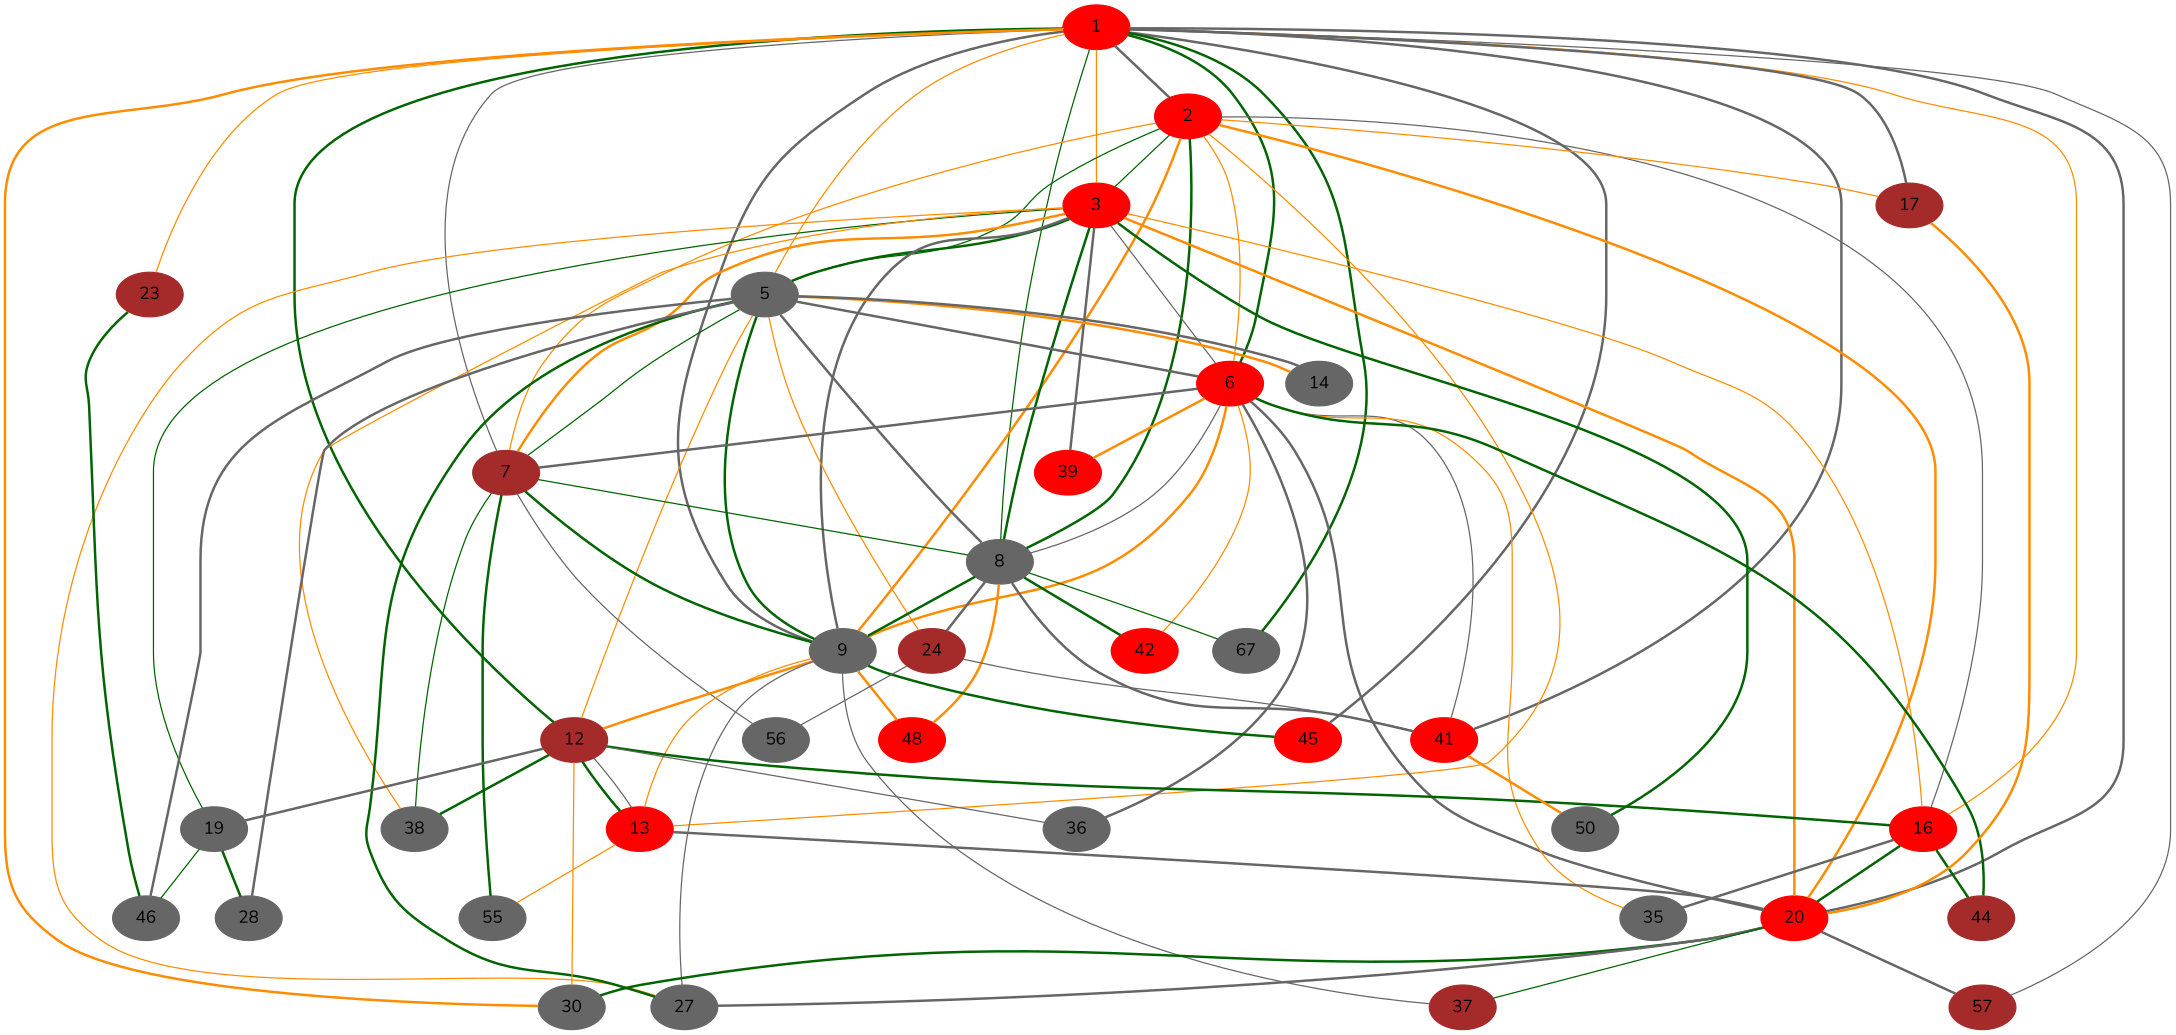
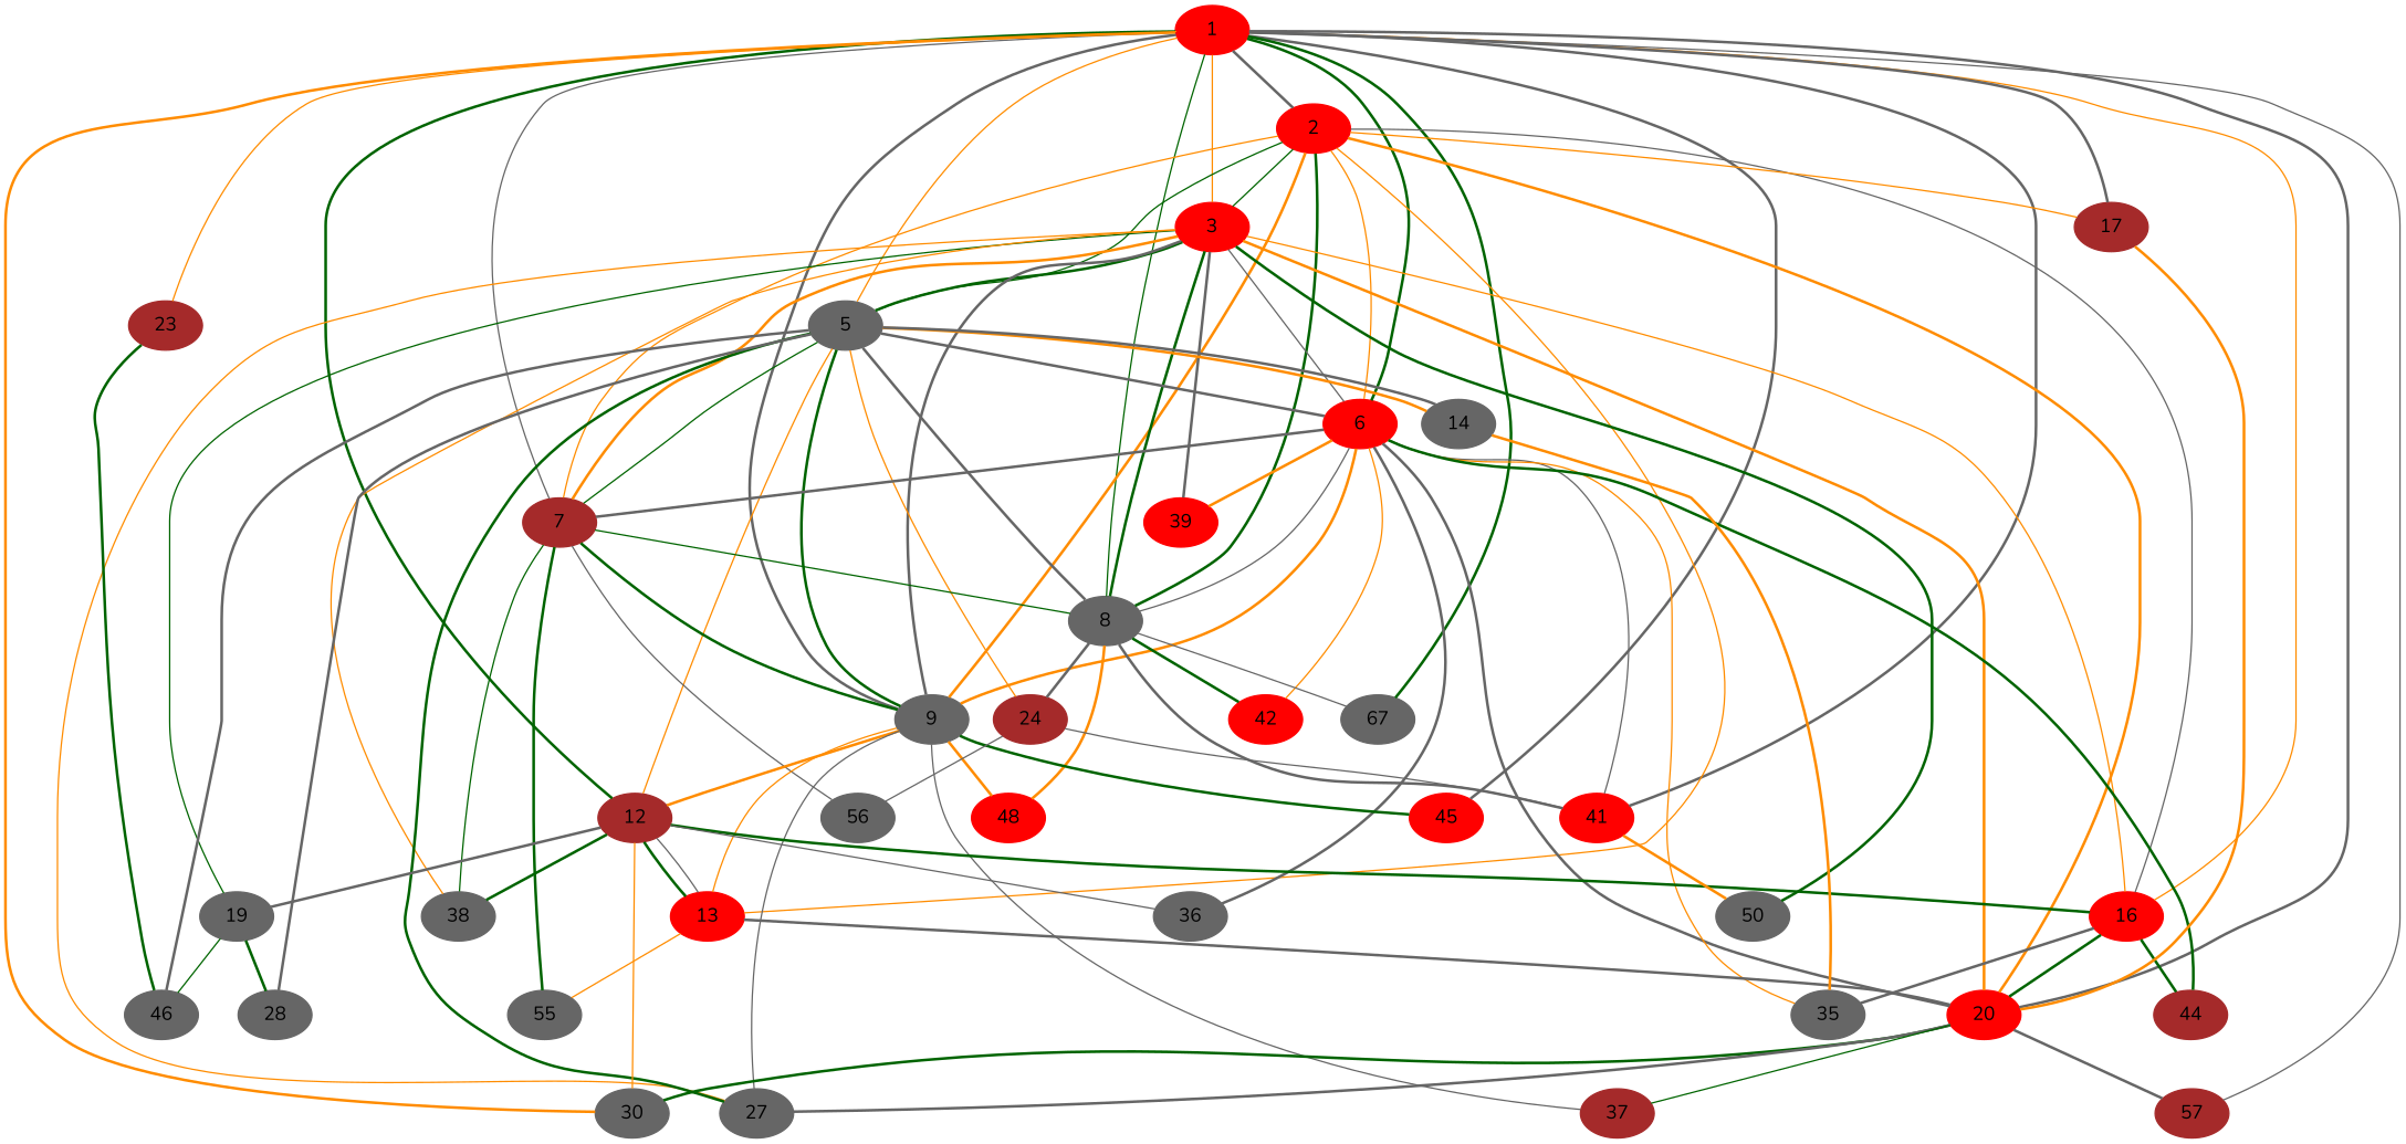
  graph {
    fontname=Nunito
    node [color=gray40 fontname=Nunito style=filled]
    edge [color=gray40 fontname=Nunito style=bold]
    1 [color=red super="+4"]
    2 [color=red]
    3 [color=red super="+33+34+67+72+43"]
    5
    6 [color=red super="+59+10"]
    7 [color=brown]
    8 [super="+15+25"]
    9 [super="+11+58"]
    12 [color=brown super="+70+71+62"]
    16 [color=red super="+28"]
    17 [color=brown]
    20 [color=red super="+31+26"]
    23 [color=brown]
    30
    41 [color=red super="+65+54"]
    45 [color=red]
    n17 [label=67]
    57 [color=brown]
    13 [color=red super="+68"]
    19
    27 [super="+73+29"]
    38
    39 [color=red]
    50
    14 [super="+52"]
    n26 [label=28]
    24 [color=brown super="+66"]
    46 [super="+60"]
    35
    36
    42 [color=red]
    44 [color=brown]
    55
    56
    48 [color=red super="+64"]
    37 [color=brown]
    1 -- 2 [weight=2]
    1 -- 3 [color=darkorange style=solid weight=3]
    1 -- 5 [color=darkorange style=solid weight=2]
    1 -- 6 [color=darkgreen weight=4]
    1 -- 7 [style=solid weight=2]
    1 -- 8 [color=darkgreen style=solid weight=3]
    1 -- 9 [weight=2]
    1 -- 12 [color=darkgreen weight=3]
    1 -- 16 [color=darkorange style=solid]
    1 -- 17
    1 -- 20
    1 -- 23 [color=darkorange style=solid]
    1 -- 30 [color=darkorange]
    1 -- 41
    1 -- 45
    1 -- n17 [color=darkgreen]
    1 -- 57 [style=solid]
    2 -- 3 [color=darkgreen style=solid weight=3]
    2 -- 5 [color=darkgreen style=solid]
    2 -- 6 [color=darkorange style=solid weight=2]
    2 -- 7 [color=darkorange style=solid]
    2 -- 8 [color=darkgreen weight=2]
    2 -- 9 [color=darkorange]
    2 -- 16 [style=solid]
    2 -- 17 [color=darkorange style=solid]
    2 -- 20 [color=darkorange]
    2 -- 13 [color=darkorange style=solid]
    3 -- 5 [color=darkgreen]
    3 -- 6 [style=solid weight=3]
    3 -- 7 [color=darkorange]
    3 -- 8 [color=darkgreen]
    3 -- 9 [weight=2]
    3 -- 16 [color=darkorange style=solid]
    3 -- 20 [color=darkorange weight=2]
    3 -- 19 [color=darkgreen style=solid]
    3 -- 27 [color=darkorange style=solid]
    3 -- 38 [color=darkorange style=solid]
    3 -- 39
    3 -- 50 [color=darkgreen weight=2]
    5 -- 6 [weight=3]
    5 -- 7 [color=darkgreen style=solid]
    5 -- 8
    5 -- 9 [color=darkgreen]
    5 -- 12 [color=darkorange style=solid]
    5 -- 27 [color=darkgreen]
    5 -- 14 [color=darkorange weight=2]
    5 -- 14
    5 -- n26
    5 -- 24 [color=darkorange style=solid]
    5 -- 46
    6 -- 7 [weight=2]
    6 -- 8 [style=solid weight=2]
    6 -- 9 [color=darkorange weight=4]
    6 -- 20
    6 -- 41 [style=solid]
    6 -- 39 [color=darkorange]
    6 -- 35 [color=darkorange style=solid]
    6 -- 36
    6 -- 42 [color=darkorange style=solid]
    6 -- 44 [color=darkgreen]
    7 -- 8 [color=darkgreen style=solid]
    7 -- 9 [color=darkgreen]
    7 -- 38 [color=darkgreen style=solid]
    7 -- 55 [color=darkgreen]
    7 -- 56 [style=solid]
-   8 -- 9 [color=darkgreen]
    8 -- 41
-   8 -- n17 [color=darkgreen style=solid]
+   8 -- n17 [style=solid]
    8 -- 24
    8 -- 42 [color=darkgreen]
    8 -- 48 [color=darkorange]
    9 -- 12 [color=darkorange]
    9 -- 45 [color=darkgreen]
    9 -- 13 [color=darkorange style=solid]
    9 -- 27 [style=solid]
    9 -- 48 [color=darkorange weight=2]
    9 -- 37 [style=solid]
    12 -- 16 [color=darkgreen]
    12 -- 30 [color=darkorange style=solid]
    12 -- 13 [color=darkgreen]
    12 -- 13 [style=solid]
    12 -- 19
    12 -- 38 [color=darkgreen]
    12 -- 36 [style=solid]
    16 -- 20 [color=darkgreen]
    16 -- 35
    16 -- 44 [color=darkgreen]
    17 -- 20 [color=darkorange]
    20 -- 30 [color=darkgreen]
    20 -- 57
    20 -- 27
    20 -- 37 [color=darkgreen style=solid]
    23 -- 46 [color=darkgreen]
    41 -- 50 [color=darkorange]
    13 -- 20
    13 -- 55 [color=darkorange style=solid]
    19 -- n26 [color=darkgreen]
    19 -- 46 [color=darkgreen style=solid]
+   14 -- 35 [color=darkorange]
    24 -- 41 [style=solid]
    24 -- 56 [style=solid]
  }
